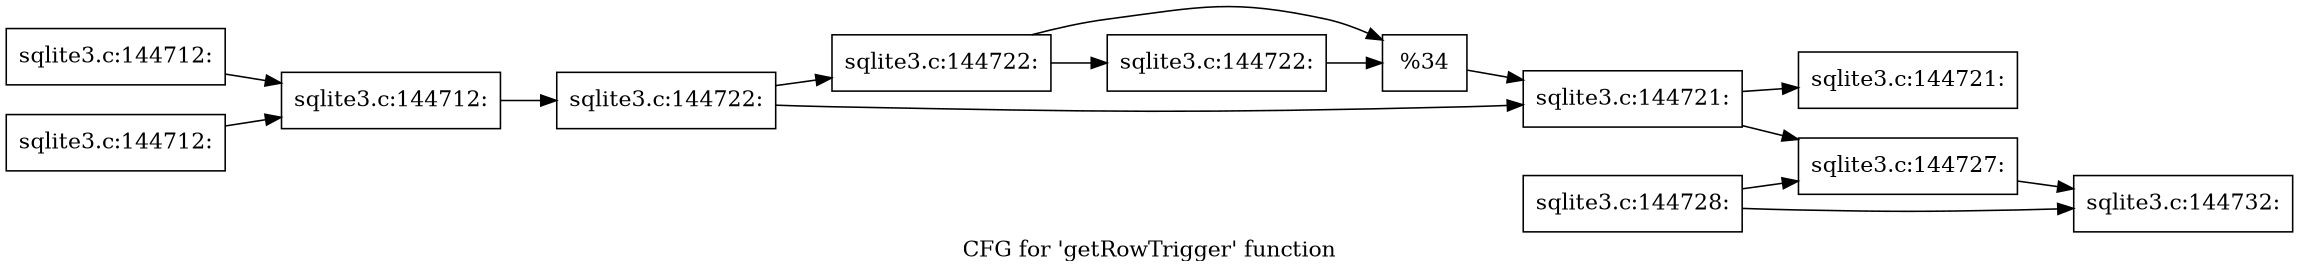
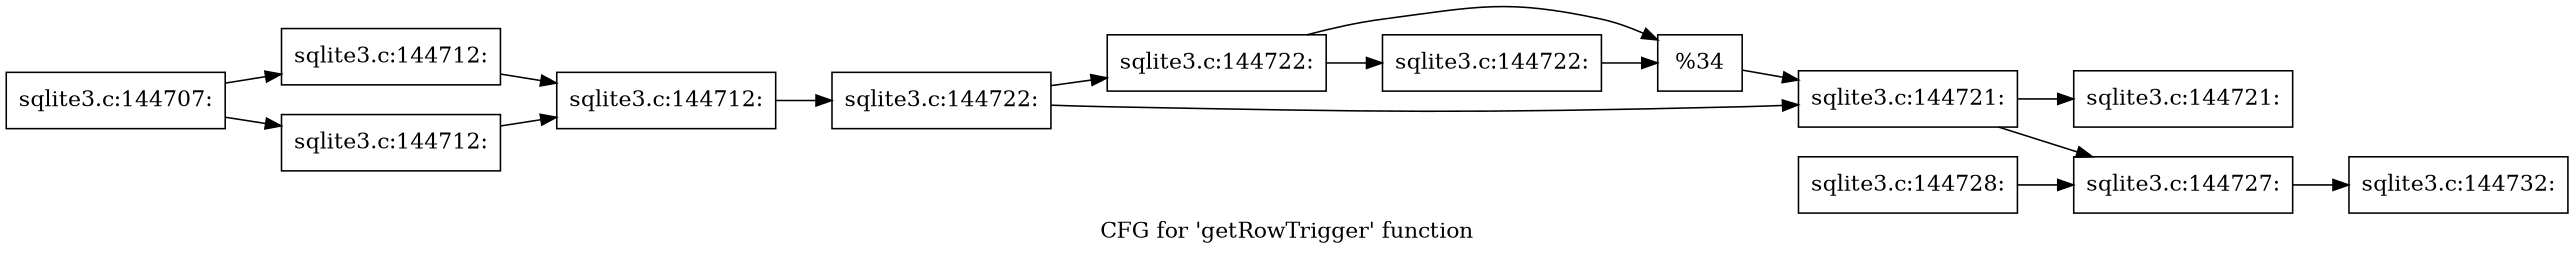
  digraph {
    label="CFG for 'getRowTrigger' function"
    rankdir=LR
    node [shape=record]
+   n1 [label="{sqlite3.c:144707:}"]
    n2 [label="{sqlite3.c:144712:}"]
    n3 [label="{sqlite3.c:144712:}"]
    n4 [label="{sqlite3.c:144712:}"]
    n5 [label="{sqlite3.c:144722:}"]
    n6 [label="{sqlite3.c:144722:}"]
    n7 [label="{sqlite3.c:144721:}"]
    n8 [label="{%34}"]
    n9 [label="{sqlite3.c:144722:}"]
    n10 [label="{sqlite3.c:144721:}"]
    n11 [label="{sqlite3.c:144727:}"]
    n12 [label="{sqlite3.c:144732:}"]
    n13 [label="{sqlite3.c:144728:}"]
+   n1 -> n2
+   n1 -> n3
    n2 -> n4
    n3 -> n4
    n4 -> n5
    n5 -> n6
    n5 -> n7
    n6 -> n8
    n6 -> n9
    n7 -> n10
    n7 -> n11
    n8 -> n7
    n9 -> n8
    n11 -> n12
    n13 -> n11
-   n13 -> n12
  }
